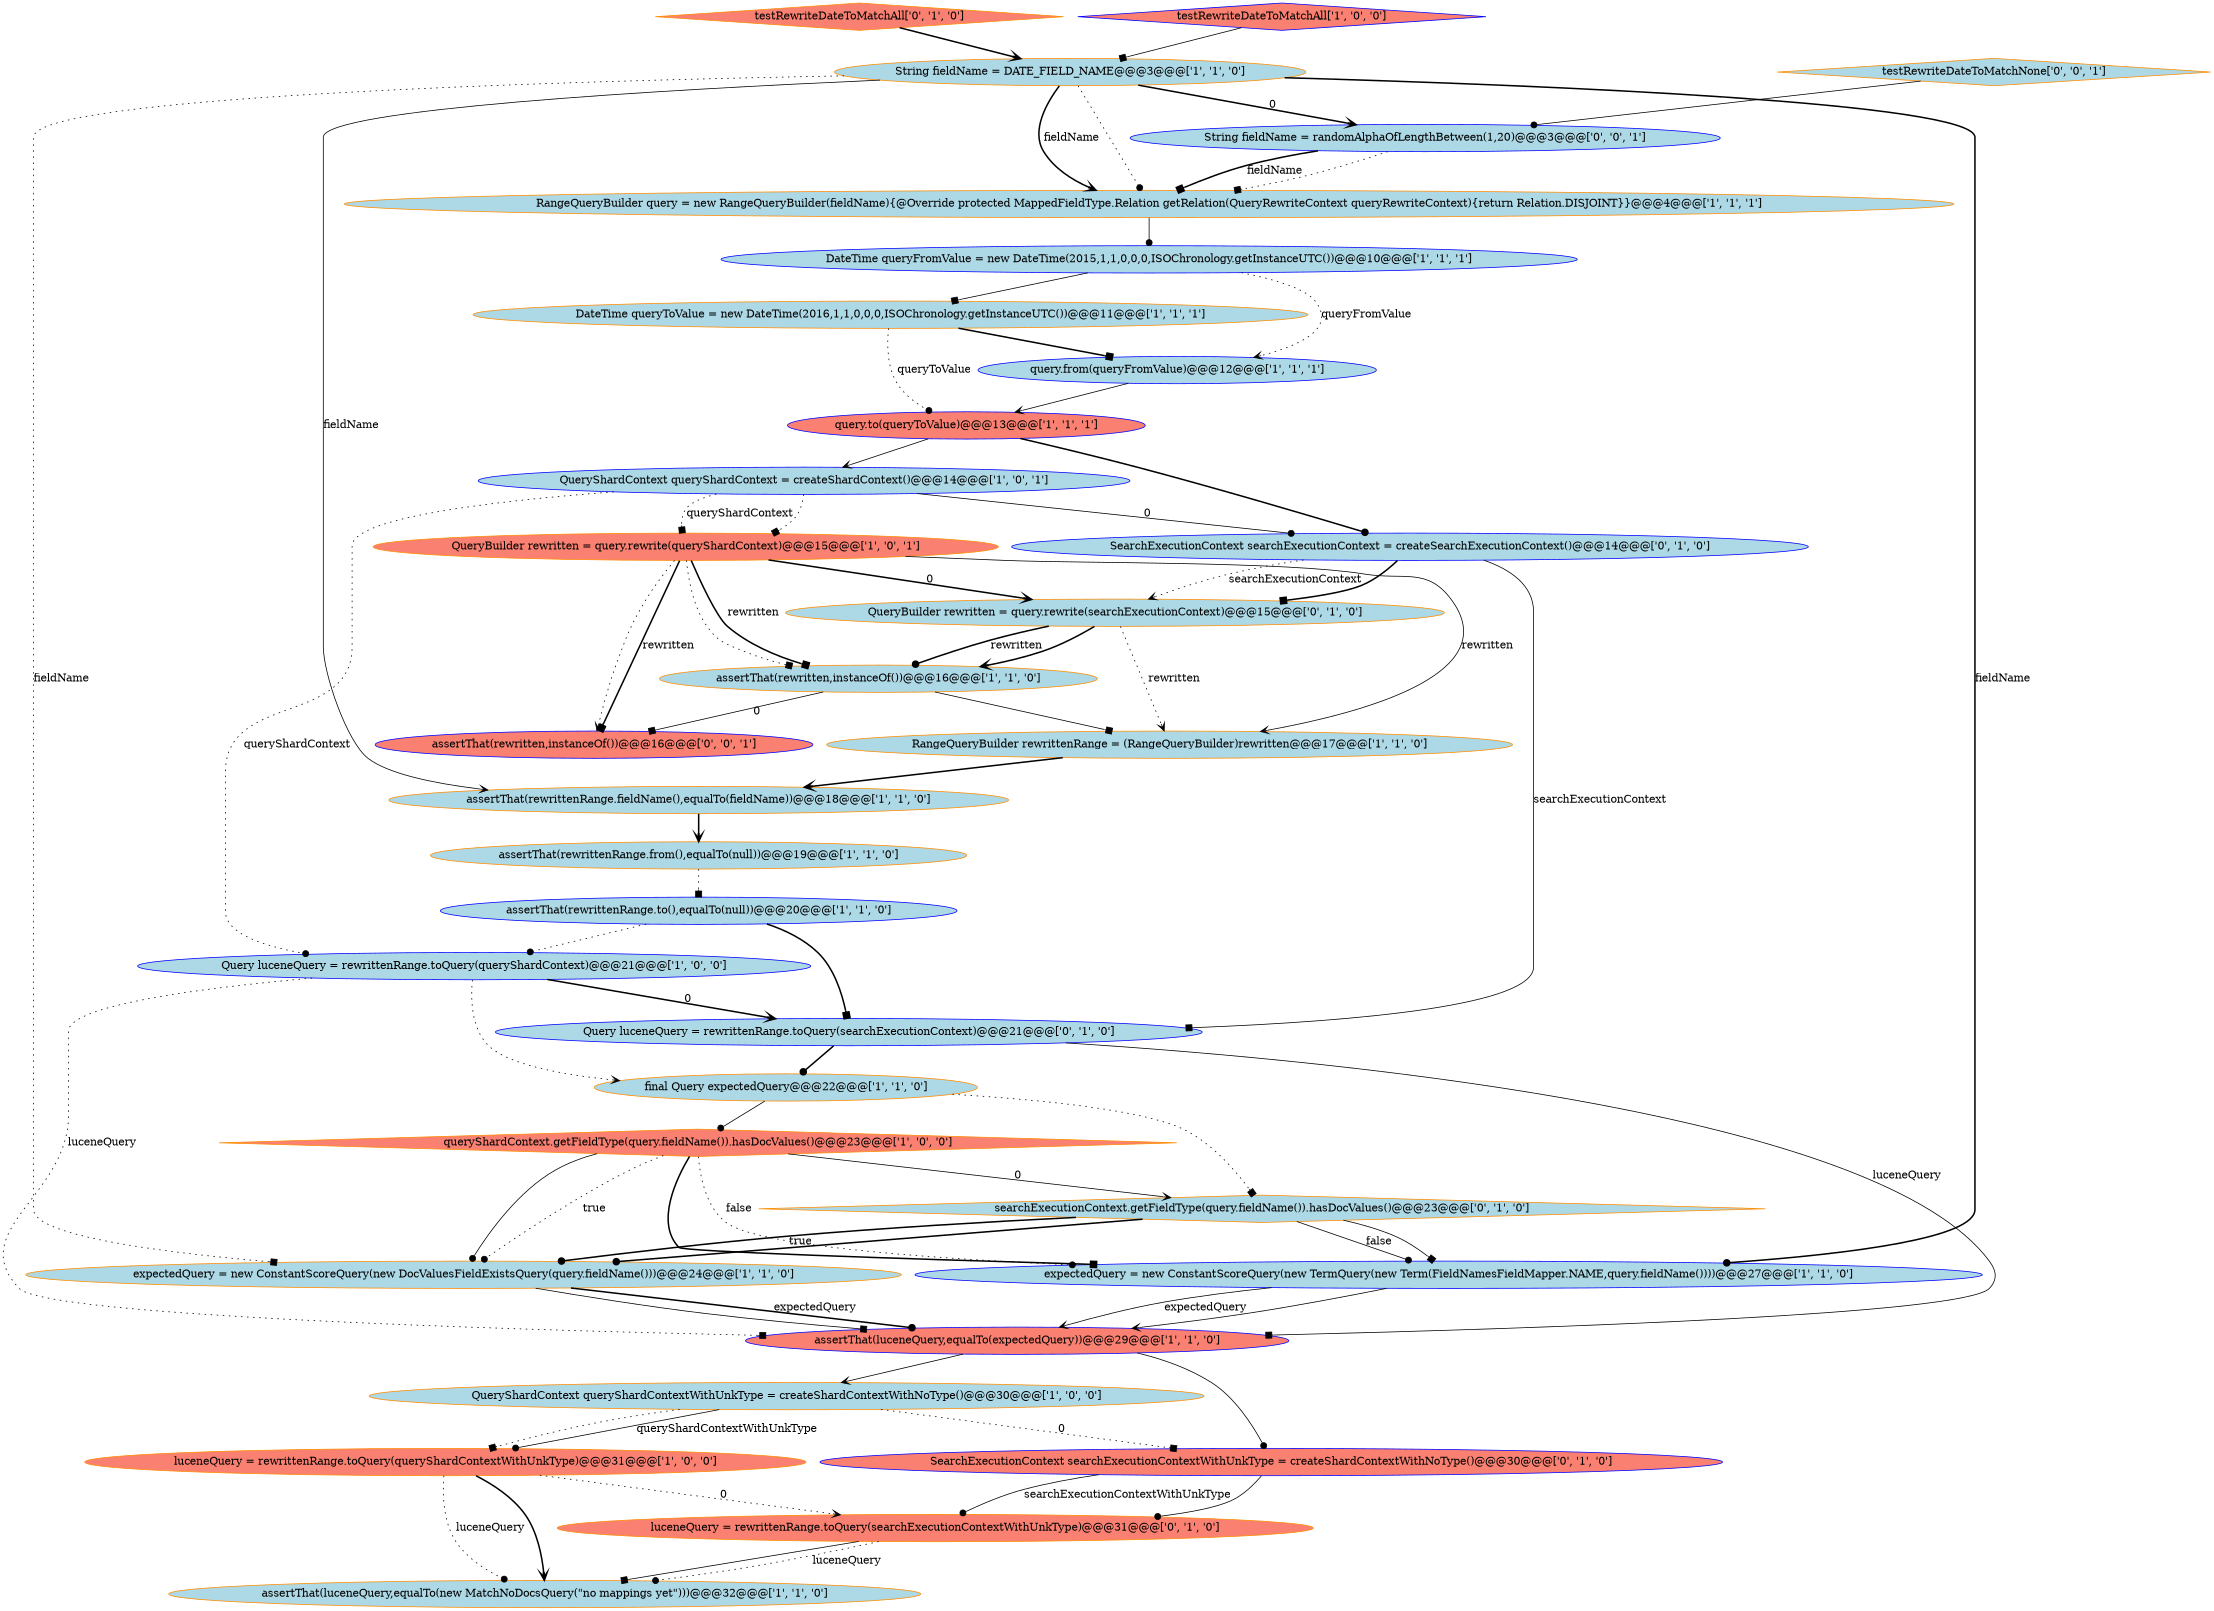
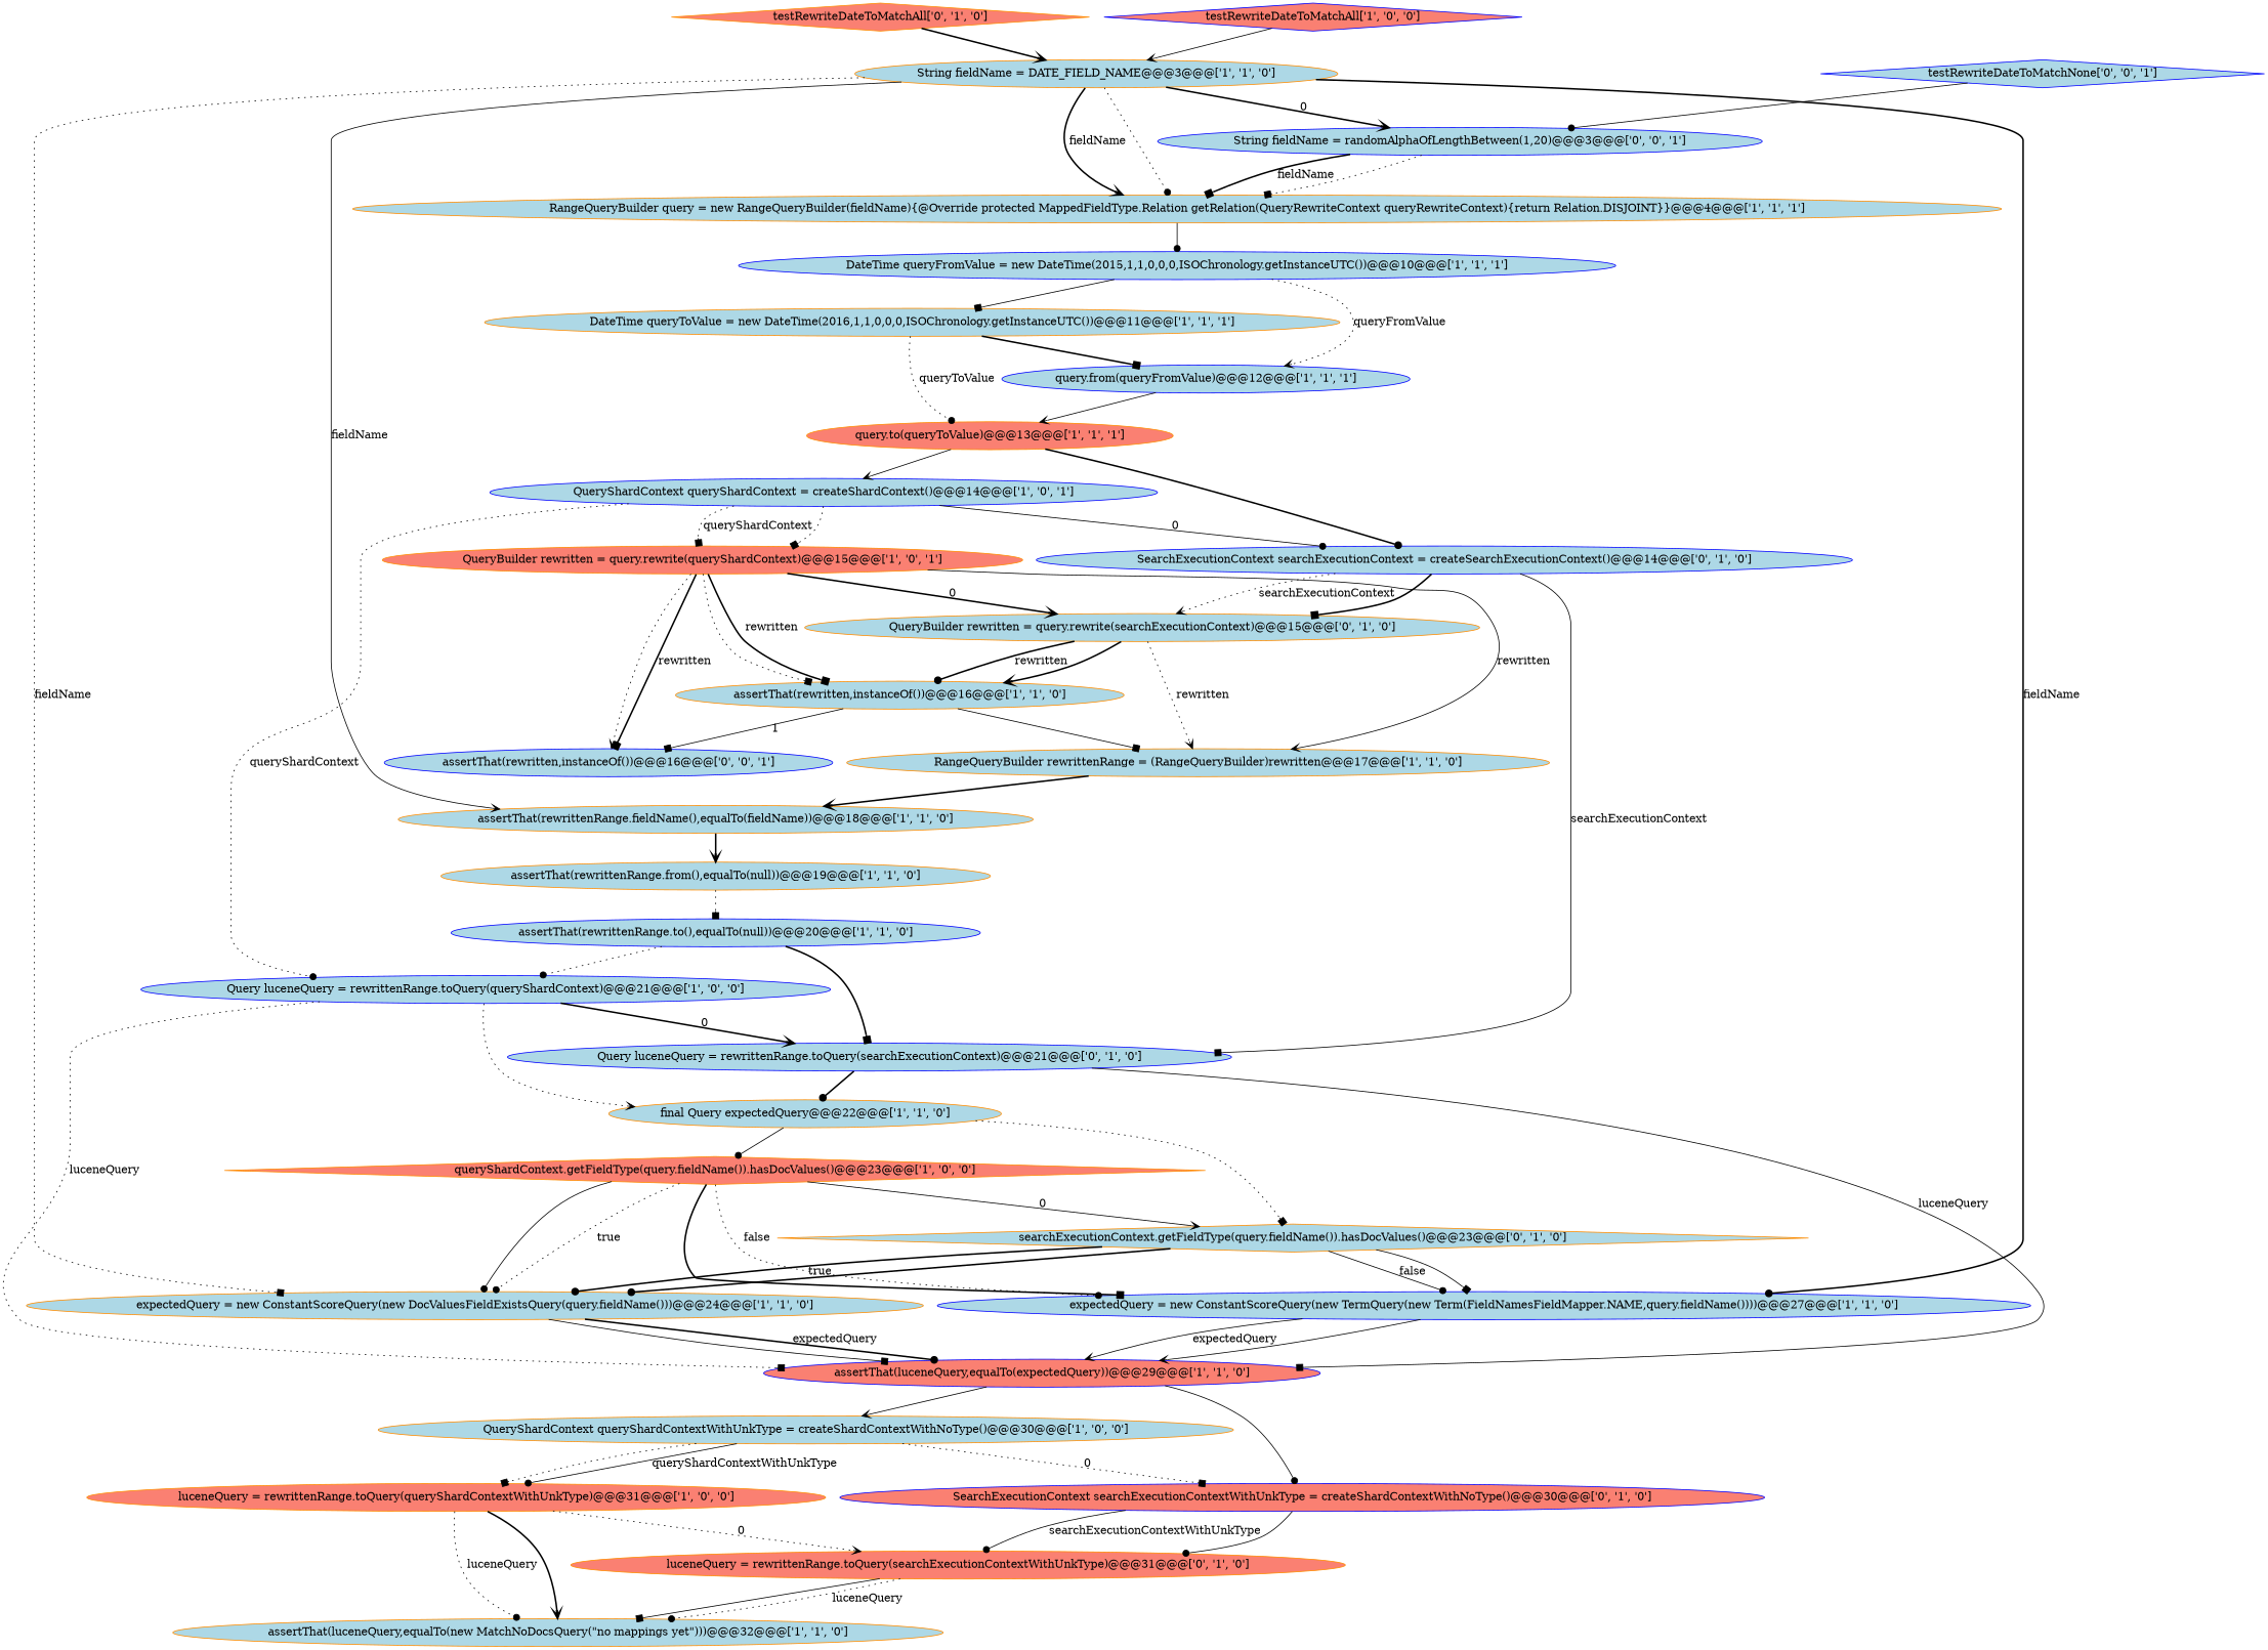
  digraph {
    node [color=darkorange fillcolor=lightblue shape=ellipse style=filled]
    edge [arrowhead=dot style=solid]
    n1 [color=blue label="expectedQuery = new ConstantScoreQuery(new TermQuery(new Term(FieldNamesFieldMapper.NAME,query.fieldName())))@@@27@@@['1', '1', '0']"]
    n2 [color=blue fillcolor=salmon label="assertThat(luceneQuery,equalTo(expectedQuery))@@@29@@@['1', '1', '0']"]
    n3 [label="QueryShardContext queryShardContextWithUnkType = createShardContextWithNoType()@@@30@@@['1', '0', '0']"]
    n4 [color=blue fillcolor=salmon label="SearchExecutionContext searchExecutionContextWithUnkType = createShardContextWithNoType()@@@30@@@['0', '1', '0']"]
-   n5 [color=blue fillcolor=salmon label="assertThat(rewritten,instanceOf())@@@16@@@['0', '0', '1']"]
+   n5 [color=blue label="assertThat(rewritten,instanceOf())@@@16@@@['0', '0', '1']"]
    n6 [color=blue label="Query luceneQuery = rewrittenRange.toQuery(queryShardContext)@@@21@@@['1', '0', '0']"]
    n7 [label="final Query expectedQuery@@@22@@@['1', '1', '0']"]
    n8 [color=blue label="Query luceneQuery = rewrittenRange.toQuery(searchExecutionContext)@@@21@@@['0', '1', '0']"]
    n9 [label="searchExecutionContext.getFieldType(query.fieldName()).hasDocValues()@@@23@@@['0', '1', '0']" shape=diamond]
    n10 [fillcolor=salmon label="queryShardContext.getFieldType(query.fieldName()).hasDocValues()@@@23@@@['1', '0', '0']" shape=diamond]
    n11 [fillcolor=salmon label="testRewriteDateToMatchAll['0', '1', '0']" shape=diamond]
    n12 [label="String fieldName = DATE_FIELD_NAME@@@3@@@['1', '1', '0']"]
    n13 [label="RangeQueryBuilder query = new RangeQueryBuilder(fieldName){@Override protected MappedFieldType.Relation getRelation(QueryRewriteContext queryRewriteContext){return Relation.DISJOINT}}@@@4@@@['1', '1', '1']"]
    n14 [color=blue label="String fieldName = randomAlphaOfLengthBetween(1,20)@@@3@@@['0', '0', '1']"]
    n15 [label="expectedQuery = new ConstantScoreQuery(new DocValuesFieldExistsQuery(query.fieldName()))@@@24@@@['1', '1', '0']"]
    n16 [label="assertThat(rewrittenRange.fieldName(),equalTo(fieldName))@@@18@@@['1', '1', '0']"]
-   n17 [color=blue fillcolor=salmon label="query.to(queryToValue)@@@13@@@['1', '1', '1']"]
+   n17 [fillcolor=salmon label="query.to(queryToValue)@@@13@@@['1', '1', '1']"]
    n18 [color=blue label="SearchExecutionContext searchExecutionContext = createSearchExecutionContext()@@@14@@@['0', '1', '0']"]
    n19 [color=blue label="QueryShardContext queryShardContext = createShardContext()@@@14@@@['1', '0', '1']"]
    n20 [label="QueryBuilder rewritten = query.rewrite(searchExecutionContext)@@@15@@@['0', '1', '0']"]
    n21 [fillcolor=salmon label="QueryBuilder rewritten = query.rewrite(queryShardContext)@@@15@@@['1', '0', '1']"]
    n22 [color=blue label="assertThat(rewrittenRange.to(),equalTo(null))@@@20@@@['1', '1', '0']"]
    n23 [color=blue label="DateTime queryFromValue = new DateTime(2015,1,1,0,0,0,ISOChronology.getInstanceUTC())@@@10@@@['1', '1', '1']"]
    n24 [label="DateTime queryToValue = new DateTime(2016,1,1,0,0,0,ISOChronology.getInstanceUTC())@@@11@@@['1', '1', '1']"]
    n25 [color=blue label="query.from(queryFromValue)@@@12@@@['1', '1', '1']"]
    n26 [fillcolor=salmon label="luceneQuery = rewrittenRange.toQuery(queryShardContextWithUnkType)@@@31@@@['1', '0', '0']"]
    n27 [fillcolor=salmon label="luceneQuery = rewrittenRange.toQuery(searchExecutionContextWithUnkType)@@@31@@@['0', '1', '0']"]
    n28 [label="assertThat(luceneQuery,equalTo(new MatchNoDocsQuery(\"no mappings yet\")))@@@32@@@['1', '1', '0']"]
    n29 [label="RangeQueryBuilder rewrittenRange = (RangeQueryBuilder)rewritten@@@17@@@['1', '1', '0']"]
    n30 [label="assertThat(rewritten,instanceOf())@@@16@@@['1', '1', '0']"]
-   n31 [label="testRewriteDateToMatchNone['0', '0', '1']" shape=diamond]
+   n31 [color=blue label="testRewriteDateToMatchNone['0', '0', '1']" shape=diamond]
    n32 [label="assertThat(rewrittenRange.from(),equalTo(null))@@@19@@@['1', '1', '0']"]
    n33 [color=blue fillcolor=salmon label="testRewriteDateToMatchAll['1', '0', '0']" shape=diamond]
    n1 -> n2 [arrowhead=vee label=expectedQuery]
    n1 -> n2 [arrowhead=vee]
    n2 -> n3 [arrowhead=vee]
    n2 -> n4
    n3 -> n4 [arrowhead=box label=0 style=dotted]
    n3 -> n26 [label=queryShardContextWithUnkType]
    n3 -> n26 [arrowhead=box style=dotted]
    n4 -> n27 [label=searchExecutionContextWithUnkType]
    n4 -> n27
    n6 -> n2 [arrowhead=box label=luceneQuery style=dotted]
    n6 -> n7 [arrowhead=vee style=dotted]
    n6 -> n8 [arrowhead=vee label=0 style=bold]
    n7 -> n9 [arrowhead=box style=dotted]
    n7 -> n10
    n8 -> n2 [arrowhead=box label=luceneQuery]
    n8 -> n7 [style=bold]
    n9 -> n1 [label=false]
    n9 -> n1 [arrowhead=box]
    n9 -> n15 [style=bold]
    n9 -> n15 [label=true style=bold]
    n10 -> n1 [label=false style=dotted]
    n10 -> n1 [arrowhead=box style=bold]
    n10 -> n9 [arrowhead=vee label=0]
    n10 -> n15
    n10 -> n15 [label=true style=dotted]
    n11 -> n12 [arrowhead=vee style=bold]
    n12 -> n1 [label=fieldName style=bold]
    n12 -> n13 [style=dotted]
    n12 -> n13 [arrowhead=vee label=fieldName style=bold]
    n12 -> n14 [arrowhead=vee label=0 style=bold]
    n12 -> n15 [arrowhead=box label=fieldName style=dotted]
    n12 -> n16 [arrowhead=vee label=fieldName]
    n13 -> n23
    n14 -> n13 [arrowhead=box label=fieldName style=bold]
    n14 -> n13 [arrowhead=box style=dotted]
    n15 -> n2 [label=expectedQuery style=bold]
    n15 -> n2 [arrowhead=box]
    n16 -> n32 [arrowhead=vee style=bold]
    n17 -> n18 [style=bold]
    n17 -> n19 [arrowhead=vee]
    n18 -> n8 [arrowhead=box label=searchExecutionContext]
    n18 -> n20 [arrowhead=vee label=searchExecutionContext style=dotted]
    n18 -> n20 [arrowhead=box style=bold]
    n19 -> n6 [label=queryShardContext style=dotted]
    n19 -> n18 [label=0]
    n19 -> n21 [arrowhead=box label=queryShardContext style=dotted]
    n19 -> n21 [arrowhead=box style=dotted]
    n20 -> n29 [arrowhead=vee label=rewritten style=dotted]
    n20 -> n30 [label=rewritten style=bold]
    n20 -> n30 [arrowhead=vee style=bold]
    n21 -> n5 [arrowhead=box label=rewritten style=bold]
    n21 -> n5 [arrowhead=vee style=dotted]
    n21 -> n20 [arrowhead=vee label=0 style=bold]
    n21 -> n29 [arrowhead=vee label=rewritten]
    n21 -> n30 [arrowhead=box label=rewritten style=bold]
    n21 -> n30 [arrowhead=box style=dotted]
    n22 -> n6 [style=dotted]
    n22 -> n8 [arrowhead=box style=bold]
    n23 -> n24 [arrowhead=box]
    n23 -> n25 [arrowhead=vee label=queryFromValue style=dotted]
    n24 -> n17 [label=queryToValue style=dotted]
    n24 -> n25 [arrowhead=box style=bold]
    n25 -> n17 [arrowhead=vee]
    n26 -> n27 [arrowhead=vee label=0 style=dotted]
    n26 -> n28 [label=luceneQuery style=dotted]
    n26 -> n28 [arrowhead=vee style=bold]
    n27 -> n28 [arrowhead=box]
    n27 -> n28 [label=luceneQuery style=dotted]
    n29 -> n16 [arrowhead=vee style=bold]
-   n30 -> n5 [arrowhead=box label=0]
+   n30 -> n5 [arrowhead=box label=1]
    n30 -> n29 [arrowhead=box]
    n31 -> n14
    n32 -> n22 [arrowhead=box style=dotted]
-   n33 -> n12 [arrowhead=box]
+   n33 -> n12 [arrowhead=vee]
  }
